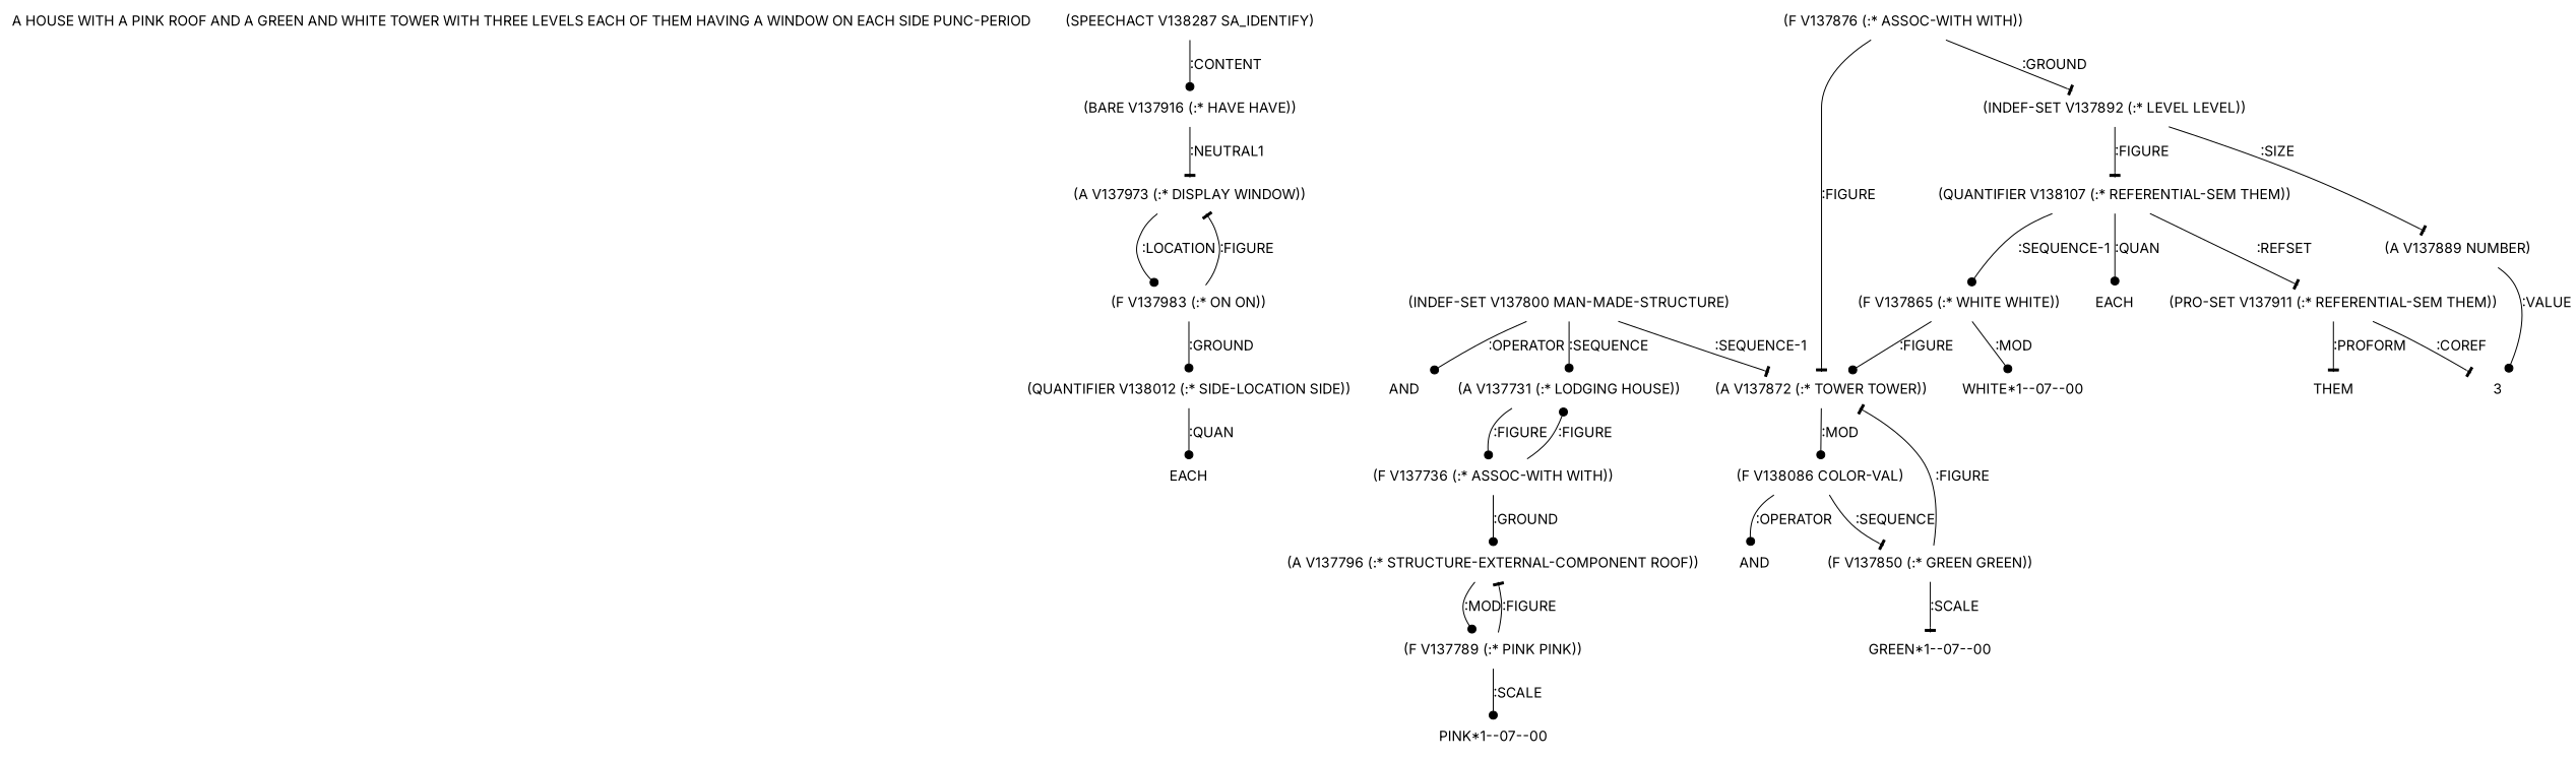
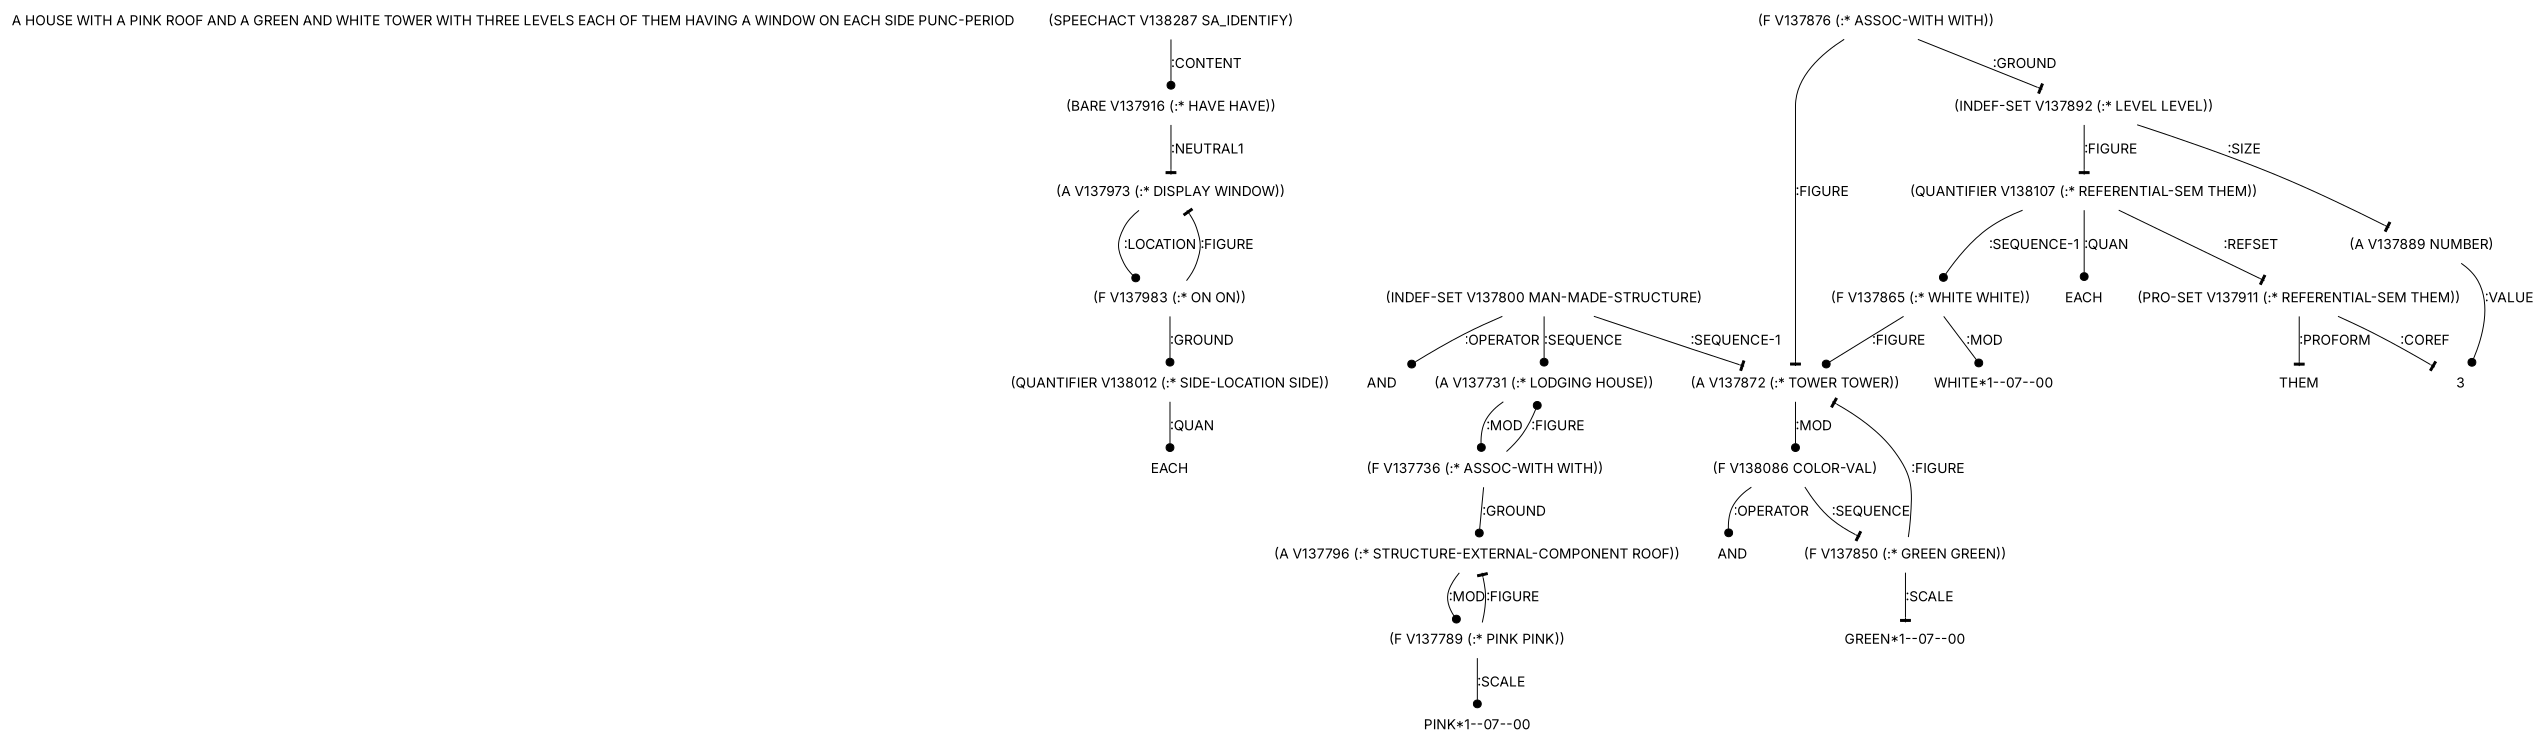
  digraph {
    fontname=Inter
    node [color=darkorange fontname=Inter shape=none]
    edge [arrowhead=dot fontname=Inter]
    "A HOUSE WITH A PINK ROOF AND A GREEN AND WHITE TOWER WITH THREE LEVELS EACH OF THEM HAVING A WINDOW ON EACH SIDE PUNC-PERIOD" [color=purple]
    n2 [color=deeppink label="(SPEECHACT V138287 SA_IDENTIFY)"]
    n3 [color=deeppink label="(BARE V137916 (:* HAVE HAVE))"]
    n4 [label="(A V137973 (:* DISPLAY WINDOW))"]
    n5 [color=deeppink label="(F V137983 (:* ON ON))"]
    n6 [color=purple label="(QUANTIFIER V138012 (:* SIDE-LOCATION SIDE))"]
    n7 [color=purple label=EACH]
    n8 [label="(INDEF-SET V137800 MAN-MADE-STRUCTURE)"]
    n9 [label=AND]
    n10 [color=deeppink label="(A V137731 (:* LODGING HOUSE))"]
    n11 [color=purple label="(A V137872 (:* TOWER TOWER))"]
    n12 [color=deeppink label="(F V137736 (:* ASSOC-WITH WITH))"]
    n13 [color=purple label="(F V138086 COLOR-VAL)"]
    n14 [label="(A V137796 (:* STRUCTURE-EXTERNAL-COMPONENT ROOF))"]
    n15 [color=purple label="(F V137876 (:* ASSOC-WITH WITH))"]
    n16 [label="(INDEF-SET V137892 (:* LEVEL LEVEL))"]
    n17 [color=deeppink label="(F V137850 (:* GREEN GREEN))"]
    n18 [color=deeppink label=AND]
    n19 [color=purple label="(F V137789 (:* PINK PINK))"]
    n20 [label="PINK*1--07--00"]
    n21 [color=purple label="(A V137889 NUMBER)"]
    n22 [color=purple label="(QUANTIFIER V138107 (:* REFERENTIAL-SEM THEM))"]
    n23 [label="GREEN*1--07--00"]
    n24 [label="(F V137865 (:* WHITE WHITE))"]
    n25 [label="WHITE*1--07--00"]
    n26 [label=3]
    n27 [label="(PRO-SET V137911 (:* REFERENTIAL-SEM THEM))"]
    n28 [color=deeppink label=EACH]
    n29 [color=deeppink label=THEM]
    n2 -> n3 [label=":CONTENT"]
    n3 -> n4 [arrowhead=tee label=":NEUTRAL1"]
    n4 -> n5 [label=":LOCATION"]
    n5 -> n4 [arrowhead=tee label=":FIGURE"]
    n5 -> n6 [label=":GROUND"]
    n6 -> n7 [label=":QUAN"]
    n8 -> n9 [label=":OPERATOR"]
    n8 -> n10 [label=":SEQUENCE"]
    n8 -> n11 [arrowhead=tee label=":SEQUENCE-1"]
-   n10 -> n12 [label=":FIGURE"]
+   n10 -> n12 [label=":MOD"]
    n11 -> n13 [label=":MOD"]
    n12 -> n10 [label=":FIGURE"]
    n12 -> n14 [label=":GROUND"]
    n13 -> n17 [arrowhead=tee label=":SEQUENCE"]
    n13 -> n18 [label=":OPERATOR"]
    n14 -> n19 [label=":MOD"]
    n15 -> n11 [arrowhead=tee label=":FIGURE"]
    n15 -> n16 [arrowhead=tee label=":GROUND"]
    n16 -> n21 [arrowhead=tee label=":SIZE"]
    n16 -> n22 [arrowhead=tee label=":FIGURE"]
    n17 -> n11 [arrowhead=tee label=":FIGURE"]
    n17 -> n23 [arrowhead=tee label=":SCALE"]
    n19 -> n14 [arrowhead=tee label=":FIGURE"]
    n19 -> n20 [label=":SCALE"]
    n21 -> n26 [label=":VALUE"]
    n22 -> n24 [label=":SEQUENCE-1"]
    n22 -> n27 [arrowhead=tee label=":REFSET"]
    n22 -> n28 [label=":QUAN"]
    n24 -> n11 [label=":FIGURE"]
    n24 -> n25 [label=":MOD"]
    n27 -> n26 [arrowhead=tee label=":COREF"]
    n27 -> n29 [arrowhead=tee label=":PROFORM"]
  }
